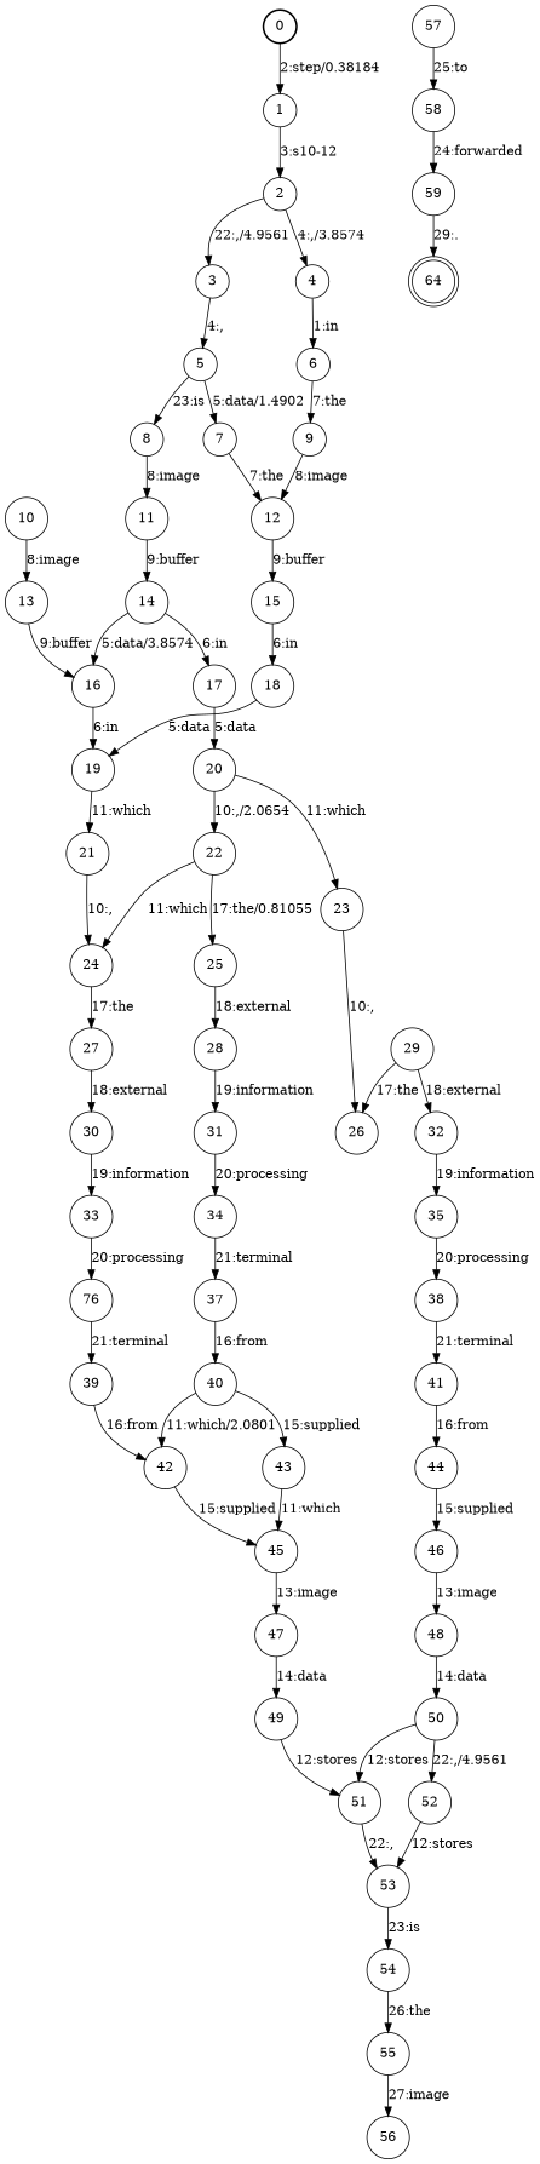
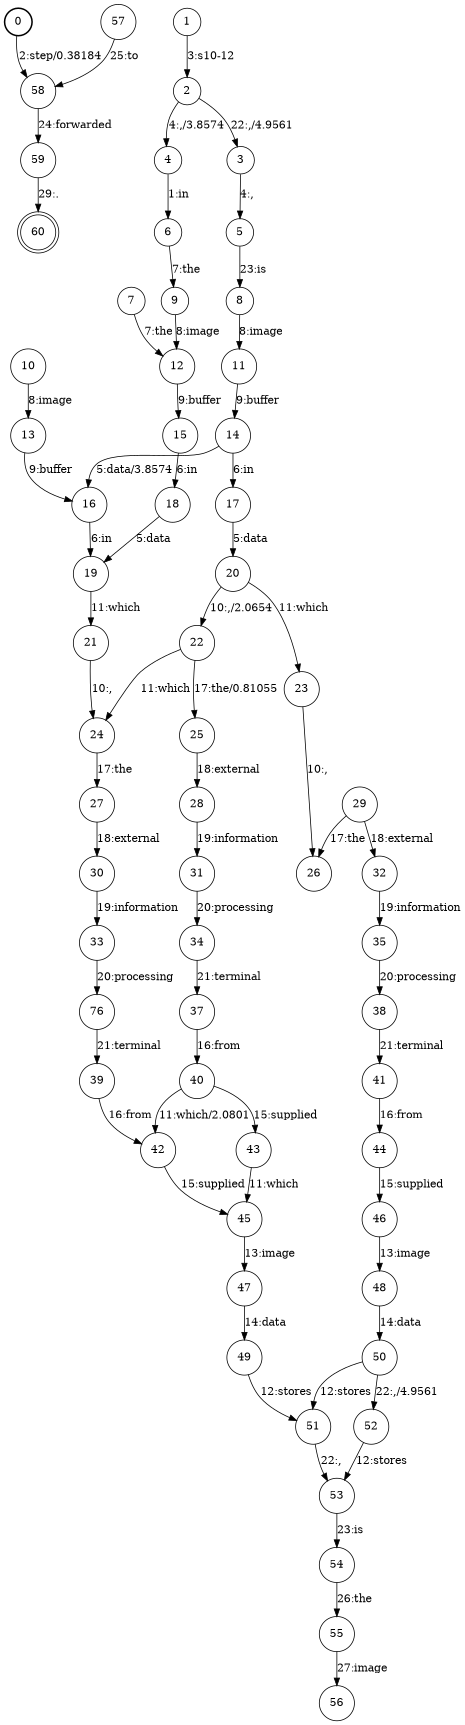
  digraph {
    nodesep=0.25
    rankdir=TB
    ranksep=0.4
    node [fontsize=14 shape=circle style=solid]
    edge [fontsize=14]
    n1 [label=0 style=bold]
    n2 [label=1]
    n3 [label=2]
    n4 [label=3]
    n5 [label=4]
    n6 [label=5]
    n7 [label=6]
    n8 [label=7]
    n9 [label=8]
    n10 [label=9]
    n11 [label=12]
    n12 [label=11]
    n13 [label=10]
    n14 [label=13]
    n15 [label=14]
    n16 [label=15]
    n17 [label=16]
    n18 [label=17]
    n19 [label=18]
    n20 [label=19]
    n21 [label=20]
    n22 [label=21]
    n23 [label=22]
    n24 [label=23]
    n25 [label=24]
    n26 [label=25]
    n27 [label=26]
    n28 [label=27]
    n29 [label=28]
    n30 [label=30]
    n31 [label=31]
    n32 [label=29]
    n33 [label=32]
    n34 [label=33]
    n35 [label=34]
    n36 [label=35]
    n37 [label=76]
    n38 [label=37]
    n39 [label=38]
    n40 [label=39]
    n41 [label=40]
    n42 [label=41]
    n43 [label=42]
    n44 [label=43]
    n45 [label=44]
    n46 [label=45]
    n47 [label=46]
    n48 [label=47]
    n49 [label=48]
    n50 [label=49]
    n51 [label=50]
    n52 [label=51]
    n53 [label=52]
    n54 [label=53]
    n55 [label=54]
    n56 [label=55]
    n57 [label=56]
    n58 [label=57]
    n59 [label=58]
    n60 [label=59]
-   n61 [label=64 shape=doublecircle]
-   n1 -> n2 [label="2:step/0.38184"]
+   n61 [label=60 shape=doublecircle]
+   n1 -> n59 [label="2:step/0.38184"]
    n2 -> n3 [label="3:s10-12"]
    n3 -> n4 [label="22:,/4.9561"]
    n3 -> n5 [label="4:,/3.8574"]
    n4 -> n6 [label="4:,"]
    n5 -> n7 [label="1:in"]
-   n6 -> n8 [label="5:data/1.4902"]
    n6 -> n9 [label="23:is"]
    n7 -> n10 [label="7:the"]
    n8 -> n11 [label="7:the"]
    n9 -> n12 [label="8:image"]
    n10 -> n11 [label="8:image"]
    n11 -> n16 [label="9:buffer"]
    n12 -> n15 [label="9:buffer"]
    n13 -> n14 [label="8:image"]
    n14 -> n17 [label="9:buffer"]
    n15 -> n17 [label="5:data/3.8574"]
    n15 -> n18 [label="6:in"]
    n16 -> n19 [label="6:in"]
    n17 -> n20 [label="6:in"]
    n18 -> n21 [label="5:data"]
    n19 -> n20 [label="5:data"]
    n20 -> n22 [label="11:which"]
    n21 -> n23 [label="10:,/2.0654"]
    n21 -> n24 [label="11:which"]
    n22 -> n25 [label="10:,"]
    n23 -> n25 [label="11:which"]
    n23 -> n26 [label="17:the/0.81055"]
    n24 -> n27 [label="10:,"]
    n25 -> n28 [label="17:the"]
    n26 -> n29 [label="18:external"]
    n28 -> n30 [label="18:external"]
    n29 -> n31 [label="19:information"]
    n30 -> n34 [label="19:information"]
    n31 -> n35 [label="20:processing"]
    n32 -> n27 [label="17:the"]
    n32 -> n33 [label="18:external"]
    n33 -> n36 [label="19:information"]
    n34 -> n37 [label="20:processing"]
    n35 -> n38 [label="21:terminal"]
    n36 -> n39 [label="20:processing"]
    n37 -> n40 [label="21:terminal"]
    n38 -> n41 [label="16:from"]
    n39 -> n42 [label="21:terminal"]
    n40 -> n43 [label="16:from"]
    n41 -> n43 [label="11:which/2.0801"]
    n41 -> n44 [label="15:supplied"]
    n42 -> n45 [label="16:from"]
    n43 -> n46 [label="15:supplied"]
    n44 -> n46 [label="11:which"]
    n45 -> n47 [label="15:supplied"]
    n46 -> n48 [label="13:image"]
    n47 -> n49 [label="13:image"]
    n48 -> n50 [label="14:data"]
    n49 -> n51 [label="14:data"]
    n50 -> n52 [label="12:stores"]
    n51 -> n52 [label="12:stores"]
    n51 -> n53 [label="22:,/4.9561"]
    n52 -> n54 [label="22:,"]
    n53 -> n54 [label="12:stores"]
    n54 -> n55 [label="23:is"]
    n55 -> n56 [label="26:the"]
    n56 -> n57 [label="27:image"]
    n58 -> n59 [label="25:to"]
    n59 -> n60 [label="24:forwarded"]
    n60 -> n61 [label="29:."]
  }
